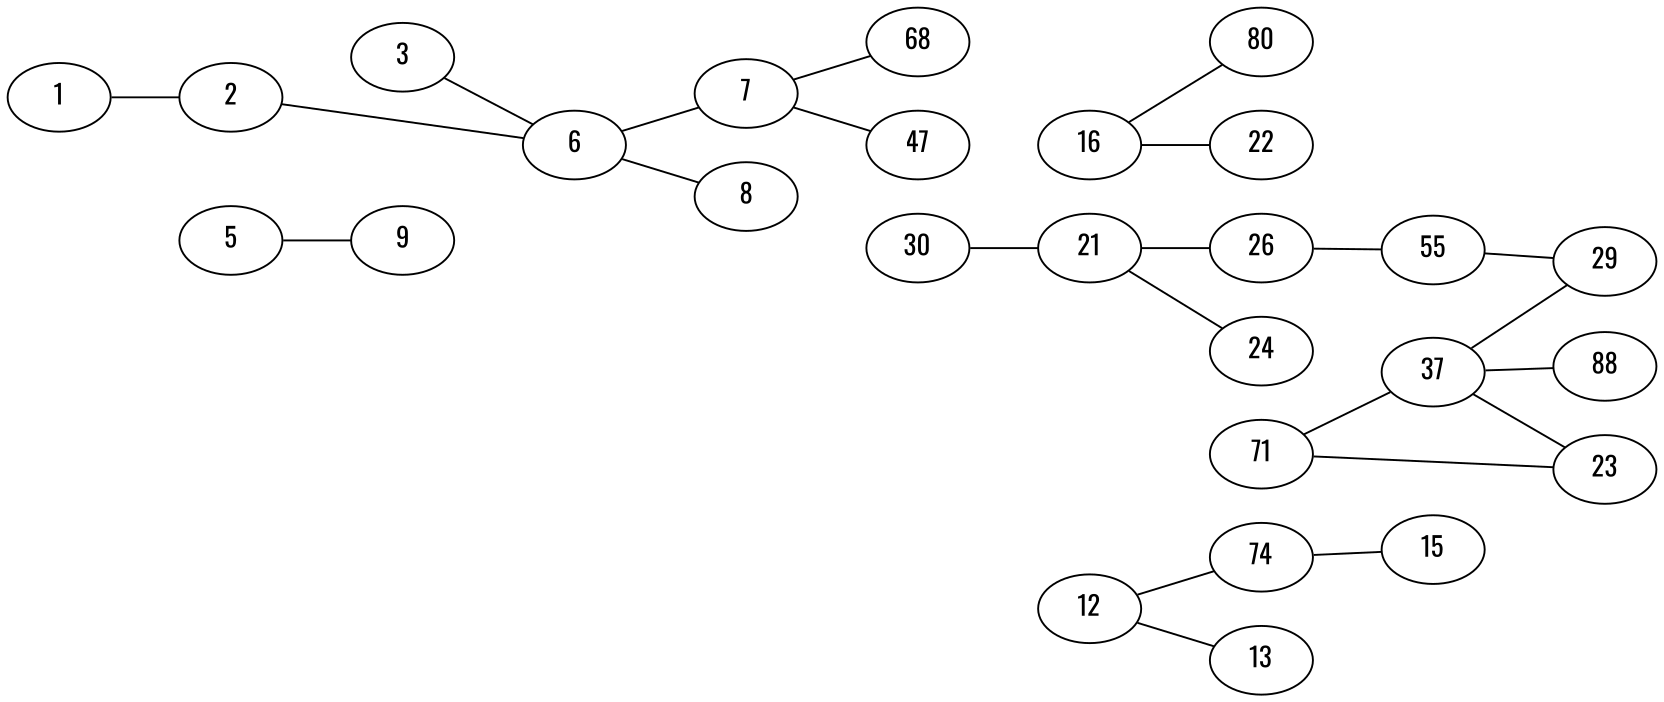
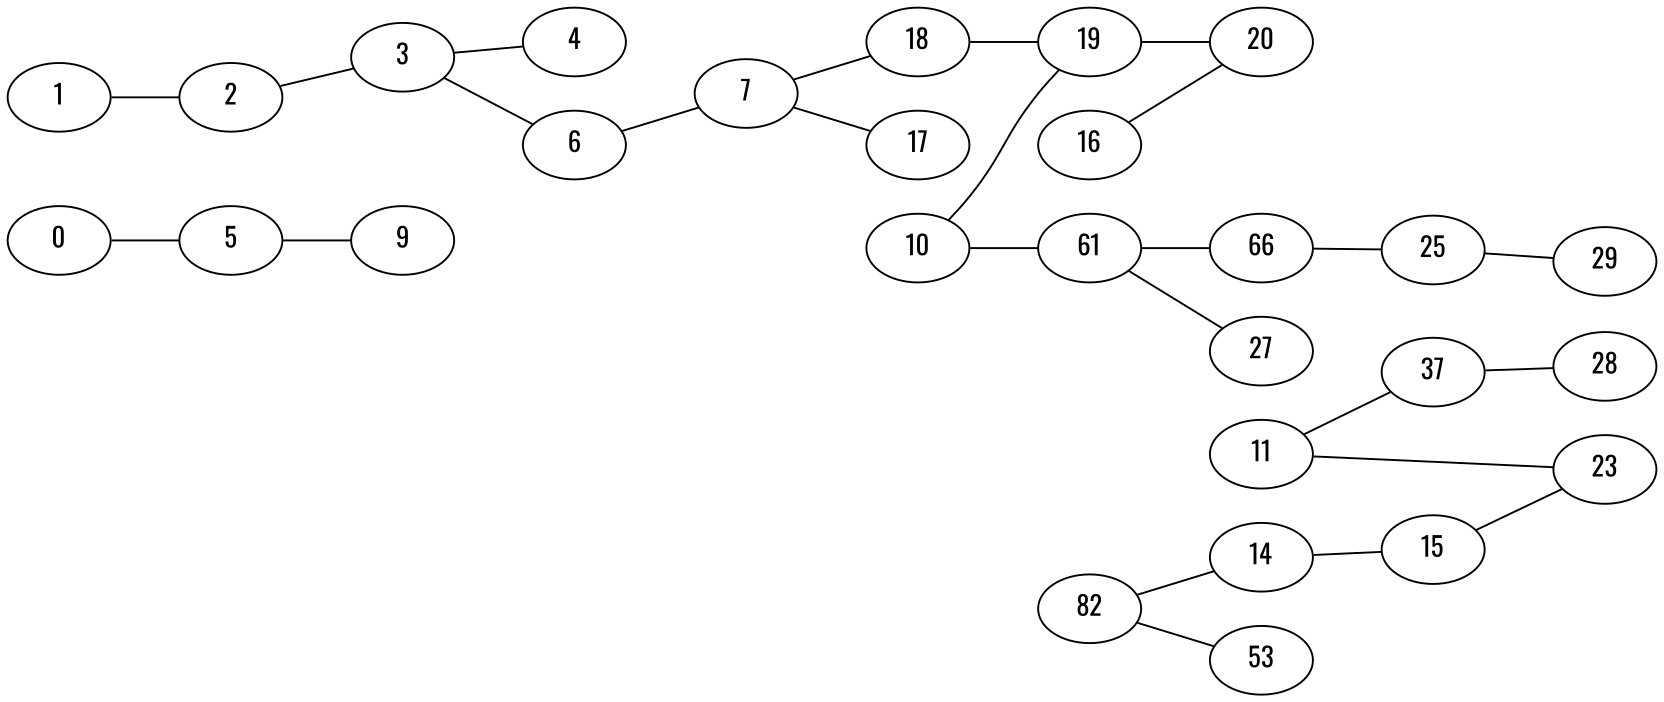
  graph {
    fontname=Oswald
    rankdir=LR
    node [fontname=Oswald]
    edge [fontname=Oswald]
+   0
    5
    9
    1
    2
    3
+   4
    6
    7
-   8
-   17 [label=47]
-   18 [label=68]
-   10 [label=30]
-   21
-   20 [label=80]
-   24
-   26
-   11 [label=71]
+   17
+   18
+   19
+   10
+   21 [label=61]
+   20
+   24 [label=27]
+   26 [label=66]
+   11
    23
    n21 [label=37]
    29
-   28 [label=88]
-   12
-   13
-   14 [label=74]
+   28
+   12 [label=82]
+   13 [label=53]
+   14
    15
    16
-   22
-   25 [label=55]
+   25
+   0 -- 5
    5 -- 9
    1 -- 2
-   2 -- 6
+   2 -- 3
+   3 -- 4
    3 -- 6
    6 -- 7
-   6 -- 8
    7 -- 17
    7 -- 18
+   18 -- 19
+   19 -- 20
+   10 -- 19
    10 -- 21
    21 -- 24
    21 -- 26
    26 -- 25
    11 -- 23
    11 -- n21
-   n21 -- 29
    n21 -- 28
    12 -- 13
    12 -- 14
    14 -- 15
-   n21 -- 23
+   15 -- 23
    16 -- 20
-   16 -- 22
    25 -- 29
  }
